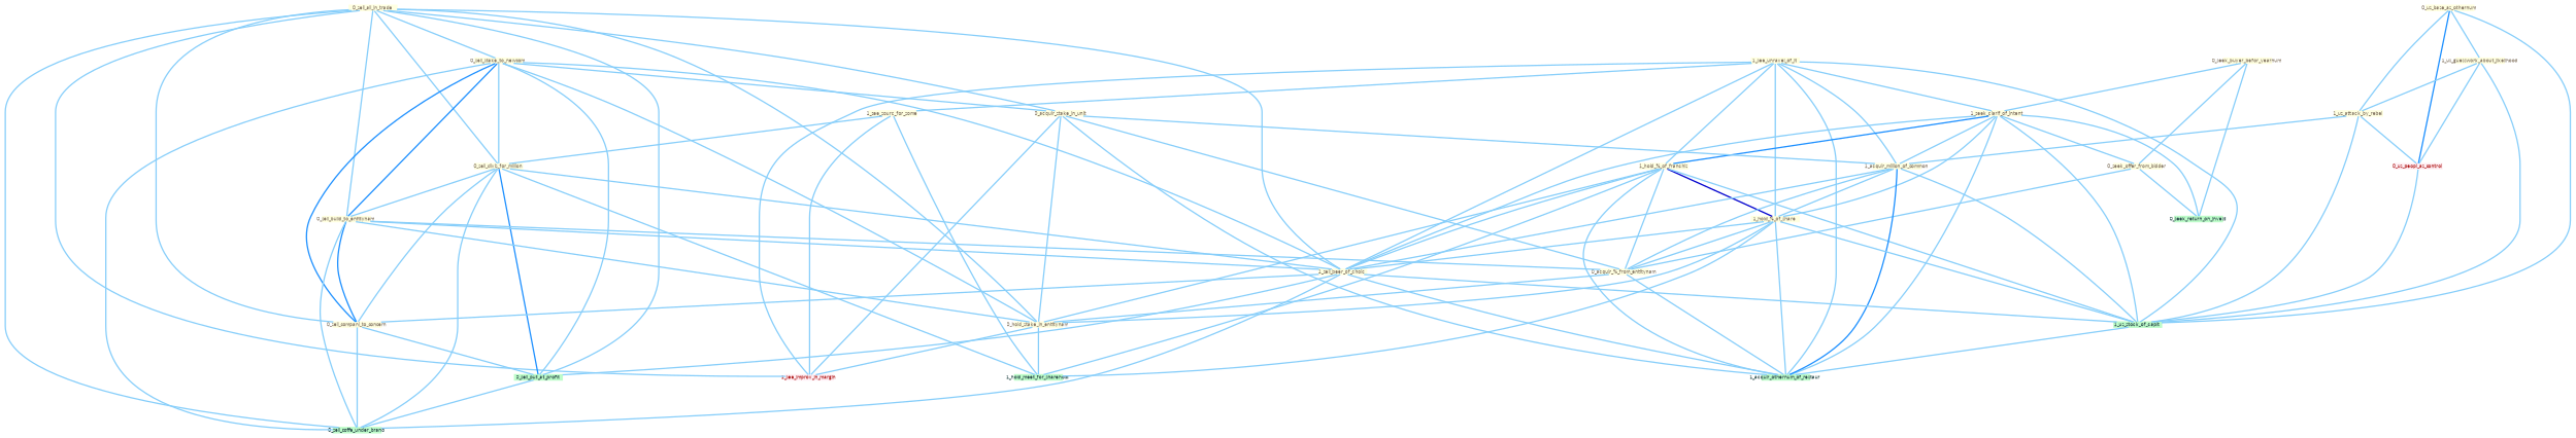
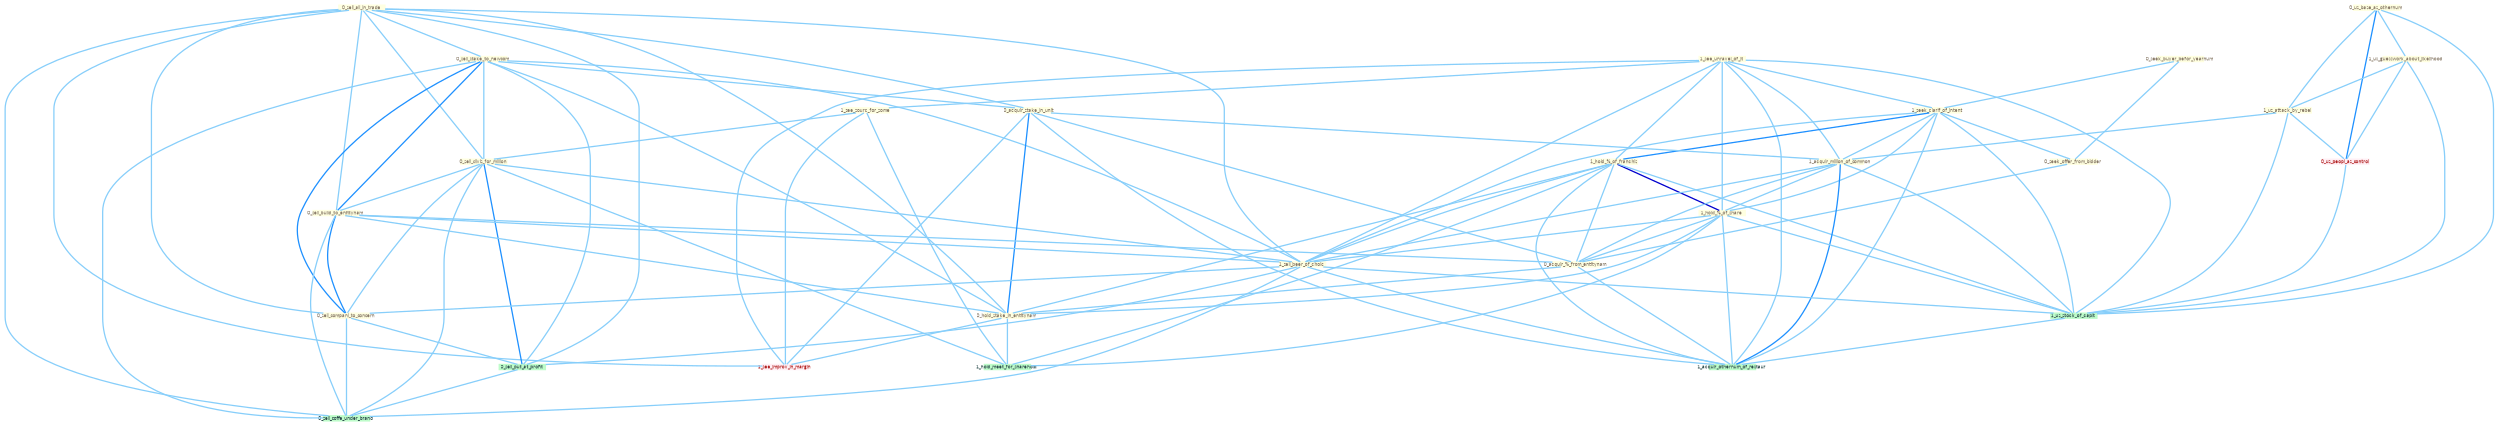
  graph {
    fontname=Lato
    node [color="#ffffe0" fixedsize=true fontcolor="#8b7d6b" fontname=Lato fontsize=4 shape=polygon style=filled]
    edge [color="#87cefa" fontname=Lato w=1]
    "0_sell_all_in_trade " [height=.06 width=.5]
    "1_see_unravel_of_it " [height=.06 width=.5]
    "1_see_sourc_for_some " [height=.06 width=.5]
    "0_seek_buyer_befor_yearnum " [height=.06 width=.5]
    "1_seek_clarif_of_intent " [height=.06 width=.5]
    "0_us_base_as_othernum " [height=.06 width=.5]
    "0_seek_offer_from_bidder " [height=.06 width=.5]
    "1_hold_%_of_franchis " [height=.06 width=.5]
    "0_sell_stake_to_newcom " [height=.06 width=.5]
    "0_sell_divis_for_million " [height=.06 width=.5]
    "0_acquir_stake_in_unit " [height=.06 width=.5]
    "0_sell_build_to_entitynam " [height=.06 width=.5]
    "1_acquir_million_of_common " [height=.06 width=.5]
    "1_hold_%_of_share " [height=.06 width=.5]
    "0_acquir_%_from_entitynam " [height=.06 width=.5]
    "1_sell_beer_of_choic " [height=.06 width=.5]
    "1_us_guesswork_about_likelihood " [height=.06 width=.5]
    "1_us_attack_by_rebel " [height=.06 width=.5]
    "0_sell_compani_to_concern " [height=.06 width=.5]
    "0_hold_stake_in_entitynam " [height=.06 width=.5]
    "0_us_peopl_as_control " [color="#fff0f5" fontcolor="#b22222" height=.06 width=.5]
    "1_see_improv_in_margin " [color="#fff0f5" fontcolor="#b22222" height=.06 width=.5]
    "0_sell_put_at_profit " [color="#BDFCC9" fontcolor="#2f4f4f" height=.06 width=.5]
    "0_sell_coffe_under_brand " [color="#BDFCC9" fontcolor="#2f4f4f" height=.06 width=.5]
    "1_us_stock_of_capit " [color="#BDFCC9" fontcolor="#2f4f4f" height=.06 width=.5]
    "1_acquir_othernum_of_restaur " [color="#BDFCC9" fontcolor="#2f4f4f" height=.06 width=.5]
    "1_hold_meet_for_sharehold " [color="#BDFCC9" fontcolor="#2f4f4f" height=.06 width=.5]
-   "0_seek_return_on_invest " [color="#BDFCC9" fontcolor="#2f4f4f" height=.06 width=.5]
    subgraph sub_1 {
      "0_sell_all_in_trade "
      "1_see_unravel_of_it "
      "1_see_sourc_for_some "
      "0_seek_buyer_befor_yearnum "
      "1_seek_clarif_of_intent "
      "0_us_base_as_othernum "
      "0_seek_offer_from_bidder "
      "1_hold_%_of_franchis "
      "0_sell_stake_to_newcom "
      "0_sell_divis_for_million "
      "0_acquir_stake_in_unit "
      "0_sell_build_to_entitynam "
      "1_acquir_million_of_common "
      "1_hold_%_of_share "
      "0_acquir_%_from_entitynam "
      "1_sell_beer_of_choic "
      "1_us_guesswork_about_likelihood "
      "1_us_attack_by_rebel "
      "0_sell_compani_to_concern "
      "0_hold_stake_in_entitynam "
    }
    subgraph sub_2 {
      "0_us_peopl_as_control "
      "1_see_improv_in_margin "
    }
    "0_sell_all_in_trade " -- "0_sell_stake_to_newcom "
    "0_sell_all_in_trade " -- "0_sell_divis_for_million "
    "0_sell_all_in_trade " -- "0_acquir_stake_in_unit "
    "0_sell_all_in_trade " -- "0_sell_build_to_entitynam "
    "0_sell_all_in_trade " -- "1_sell_beer_of_choic "
    "0_sell_all_in_trade " -- "0_sell_compani_to_concern "
    "0_sell_all_in_trade " -- "0_hold_stake_in_entitynam "
    "0_sell_all_in_trade " -- "1_see_improv_in_margin "
    "0_sell_all_in_trade " -- "0_sell_put_at_profit "
    "0_sell_all_in_trade " -- "0_sell_coffe_under_brand "
    "1_see_unravel_of_it " -- "1_see_sourc_for_some "
    "1_see_unravel_of_it " -- "1_seek_clarif_of_intent "
    "1_see_unravel_of_it " -- "1_hold_%_of_franchis "
    "1_see_unravel_of_it " -- "1_acquir_million_of_common "
    "1_see_unravel_of_it " -- "1_hold_%_of_share "
    "1_see_unravel_of_it " -- "1_sell_beer_of_choic "
    "1_see_unravel_of_it " -- "1_see_improv_in_margin "
    "1_see_unravel_of_it " -- "1_us_stock_of_capit "
    "1_see_unravel_of_it " -- "1_acquir_othernum_of_restaur "
    "1_see_sourc_for_some " -- "0_sell_divis_for_million "
    "1_see_sourc_for_some " -- "1_see_improv_in_margin "
    "1_see_sourc_for_some " -- "1_hold_meet_for_sharehold "
    "0_seek_buyer_befor_yearnum " -- "1_seek_clarif_of_intent "
    "0_seek_buyer_befor_yearnum " -- "0_seek_offer_from_bidder "
-   "0_seek_buyer_befor_yearnum " -- "0_seek_return_on_invest "
    "1_seek_clarif_of_intent " -- "0_seek_offer_from_bidder "
    "1_seek_clarif_of_intent " -- "1_hold_%_of_franchis " [color="#1e90ff"]
    "1_seek_clarif_of_intent " -- "1_acquir_million_of_common "
    "1_seek_clarif_of_intent " -- "1_hold_%_of_share "
    "1_seek_clarif_of_intent " -- "1_sell_beer_of_choic "
    "1_seek_clarif_of_intent " -- "1_us_stock_of_capit "
    "1_seek_clarif_of_intent " -- "1_acquir_othernum_of_restaur "
-   "1_seek_clarif_of_intent " -- "0_seek_return_on_invest "
    "0_us_base_as_othernum " -- "1_us_guesswork_about_likelihood "
    "0_us_base_as_othernum " -- "1_us_attack_by_rebel "
    "0_us_base_as_othernum " -- "0_us_peopl_as_control " [color="#1e90ff" w=2]
    "0_us_base_as_othernum " -- "1_us_stock_of_capit "
    "0_seek_offer_from_bidder " -- "0_acquir_%_from_entitynam "
-   "0_seek_offer_from_bidder " -- "0_seek_return_on_invest "
    "1_hold_%_of_franchis " -- "1_hold_%_of_share " [color="#0000cd" w=3]
    "1_hold_%_of_franchis " -- "0_acquir_%_from_entitynam "
    "1_hold_%_of_franchis " -- "1_sell_beer_of_choic "
    "1_hold_%_of_franchis " -- "0_hold_stake_in_entitynam "
    "1_hold_%_of_franchis " -- "1_us_stock_of_capit "
    "1_hold_%_of_franchis " -- "1_acquir_othernum_of_restaur "
    "1_hold_%_of_franchis " -- "1_hold_meet_for_sharehold "
    "0_sell_stake_to_newcom " -- "0_sell_divis_for_million "
    "0_sell_stake_to_newcom " -- "0_acquir_stake_in_unit "
    "0_sell_stake_to_newcom " -- "0_sell_build_to_entitynam " [color="#1e90ff" w=2]
    "0_sell_stake_to_newcom " -- "1_sell_beer_of_choic "
    "0_sell_stake_to_newcom " -- "0_sell_compani_to_concern " [color="#1e90ff" w=2]
    "0_sell_stake_to_newcom " -- "0_hold_stake_in_entitynam "
    "0_sell_stake_to_newcom " -- "0_sell_put_at_profit "
    "0_sell_stake_to_newcom " -- "0_sell_coffe_under_brand "
    "0_sell_divis_for_million " -- "0_sell_build_to_entitynam "
    "0_sell_divis_for_million " -- "1_sell_beer_of_choic "
    "0_sell_divis_for_million " -- "0_sell_compani_to_concern "
    "0_sell_divis_for_million " -- "0_sell_put_at_profit " [color="#1e90ff"]
    "0_sell_divis_for_million " -- "0_sell_coffe_under_brand "
    "0_sell_divis_for_million " -- "1_hold_meet_for_sharehold "
    "0_acquir_stake_in_unit " -- "1_acquir_million_of_common "
    "0_acquir_stake_in_unit " -- "0_acquir_%_from_entitynam "
-   "0_acquir_stake_in_unit " -- "0_hold_stake_in_entitynam " [w=2]
+   "0_acquir_stake_in_unit " -- "0_hold_stake_in_entitynam " [color="#1e90ff" w=2]
    "0_acquir_stake_in_unit " -- "1_see_improv_in_margin "
    "0_acquir_stake_in_unit " -- "1_acquir_othernum_of_restaur "
    "0_sell_build_to_entitynam " -- "0_acquir_%_from_entitynam "
    "0_sell_build_to_entitynam " -- "1_sell_beer_of_choic "
    "0_sell_build_to_entitynam " -- "0_sell_compani_to_concern " [color="#1e90ff" w=2]
    "0_sell_build_to_entitynam " -- "0_hold_stake_in_entitynam "
    "0_sell_build_to_entitynam " -- "0_sell_coffe_under_brand "
    "1_acquir_million_of_common " -- "1_hold_%_of_share "
    "1_acquir_million_of_common " -- "0_acquir_%_from_entitynam "
    "1_acquir_million_of_common " -- "1_sell_beer_of_choic "
    "1_acquir_million_of_common " -- "1_us_stock_of_capit "
    "1_acquir_million_of_common " -- "1_acquir_othernum_of_restaur " [color="#1e90ff" w=2]
    "1_hold_%_of_share " -- "0_acquir_%_from_entitynam "
    "1_hold_%_of_share " -- "1_sell_beer_of_choic "
    "1_hold_%_of_share " -- "0_hold_stake_in_entitynam "
    "1_hold_%_of_share " -- "1_us_stock_of_capit "
    "1_hold_%_of_share " -- "1_acquir_othernum_of_restaur "
    "1_hold_%_of_share " -- "1_hold_meet_for_sharehold "
    "0_acquir_%_from_entitynam " -- "0_hold_stake_in_entitynam "
    "0_acquir_%_from_entitynam " -- "1_acquir_othernum_of_restaur "
    "1_sell_beer_of_choic " -- "0_sell_compani_to_concern "
    "1_sell_beer_of_choic " -- "0_sell_put_at_profit "
    "1_sell_beer_of_choic " -- "0_sell_coffe_under_brand "
    "1_sell_beer_of_choic " -- "1_us_stock_of_capit "
    "1_sell_beer_of_choic " -- "1_acquir_othernum_of_restaur "
    "1_us_guesswork_about_likelihood " -- "1_us_attack_by_rebel "
    "1_us_guesswork_about_likelihood " -- "0_us_peopl_as_control "
    "1_us_guesswork_about_likelihood " -- "1_us_stock_of_capit "
    "1_us_attack_by_rebel " -- "1_acquir_million_of_common "
    "1_us_attack_by_rebel " -- "0_us_peopl_as_control "
    "1_us_attack_by_rebel " -- "1_us_stock_of_capit "
    "0_sell_compani_to_concern " -- "0_sell_put_at_profit "
    "0_sell_compani_to_concern " -- "0_sell_coffe_under_brand "
    "0_hold_stake_in_entitynam " -- "1_see_improv_in_margin "
    "0_hold_stake_in_entitynam " -- "1_hold_meet_for_sharehold "
    "0_us_peopl_as_control " -- "1_us_stock_of_capit "
    "0_sell_put_at_profit " -- "0_sell_coffe_under_brand "
    "1_us_stock_of_capit " -- "1_acquir_othernum_of_restaur "
  }
